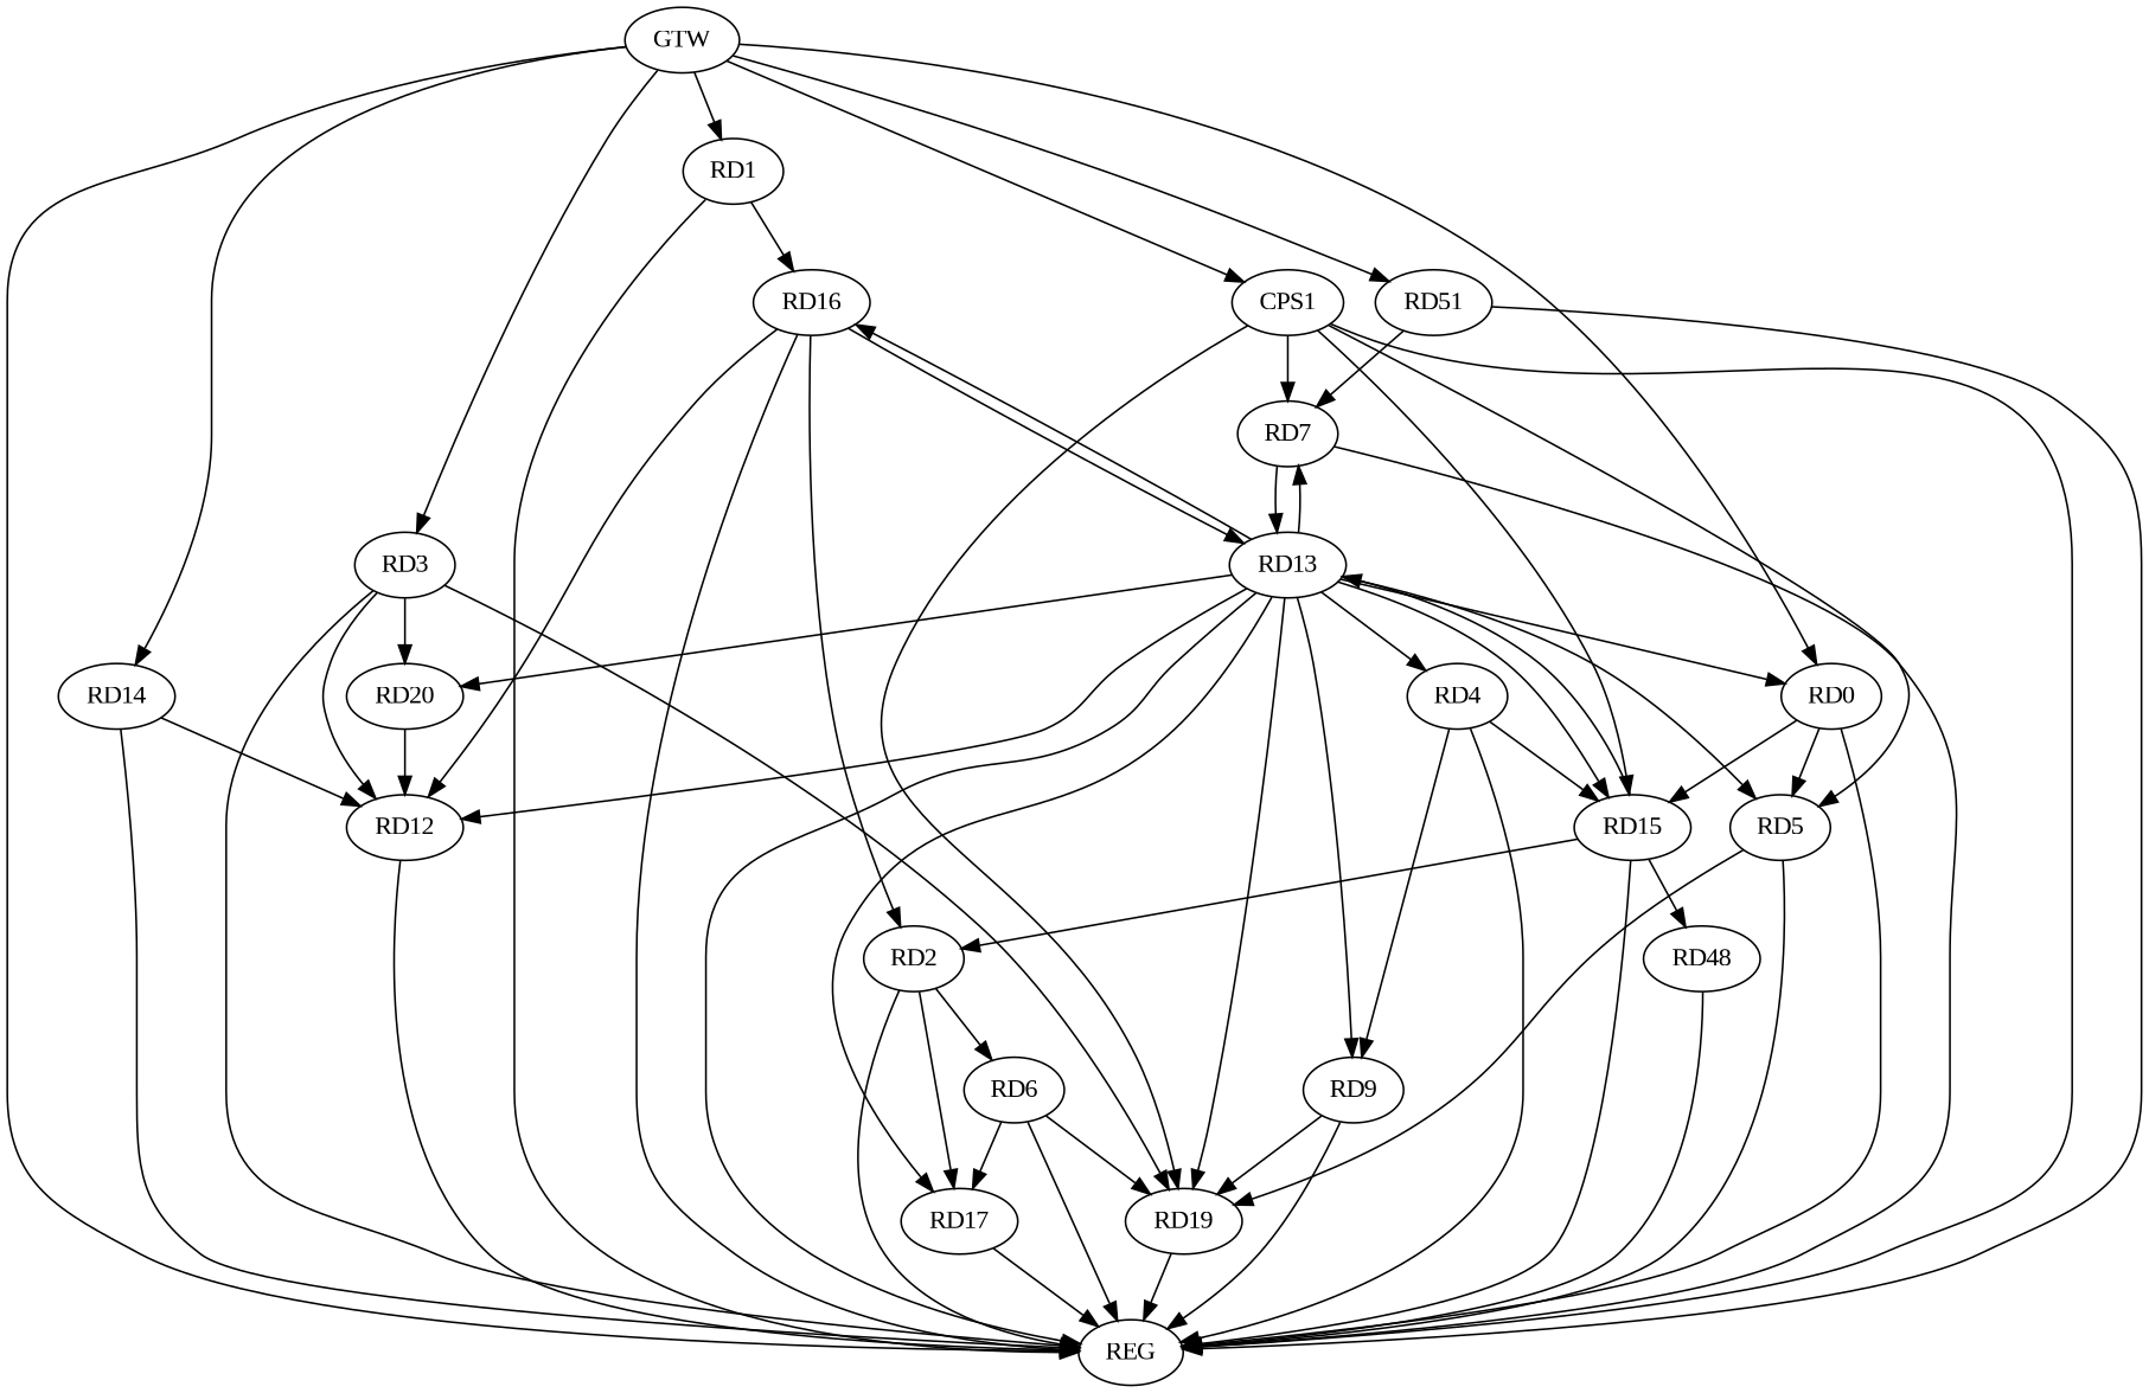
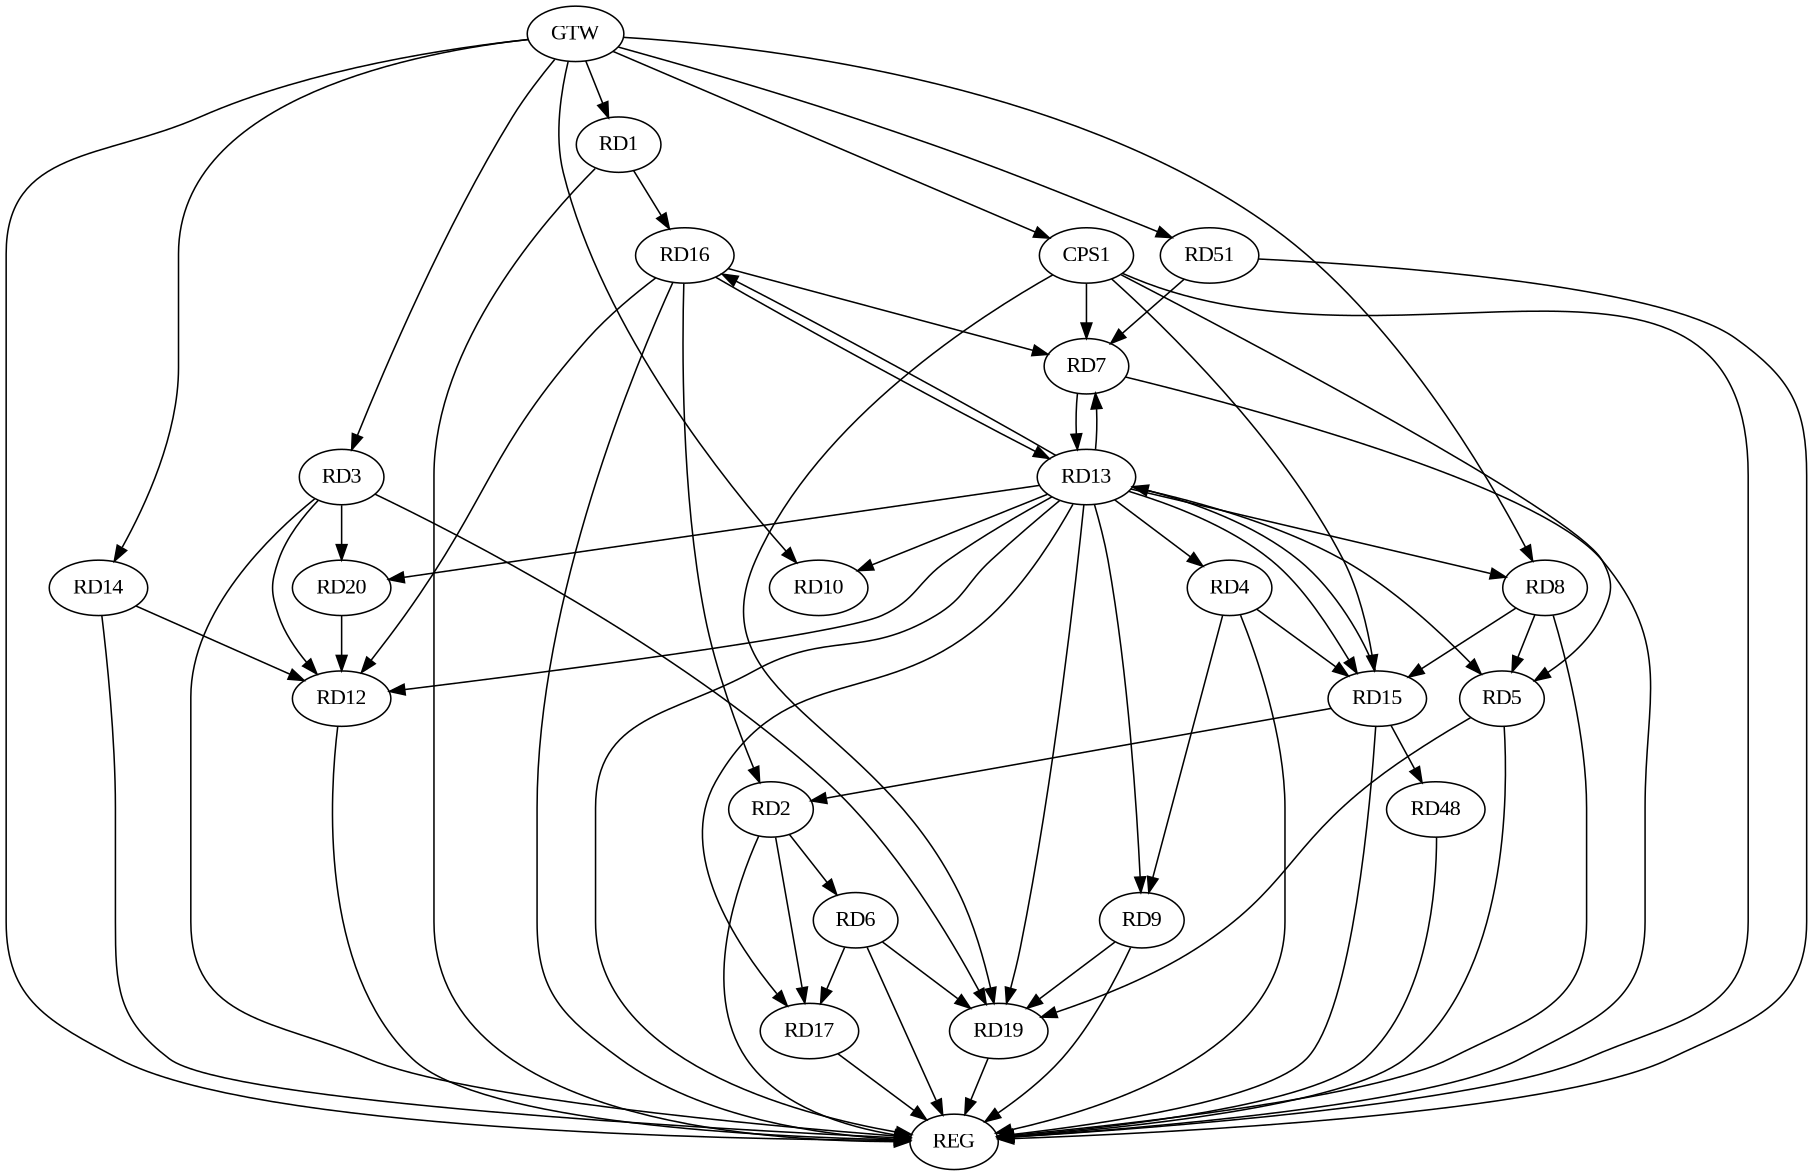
  strict digraph {
    fontname="Liberation Serif"
    node [fontname="Liberation Serif"]
    edge [fontname="Liberation Serif"]
    n1 [label=RD1]
    n2 [label=RD16]
    n3 [label=REG]
    n4 [label=RD2]
    n5 [label=RD12]
    n6 [label=RD7]
    n7 [label=RD13]
    n8 [label=RD6]
    n9 [label=RD17]
    n10 [label=RD19]
    n11 [label=RD3]
    n12 [label=RD20]
    n13 [label=RD4]
    n14 [label=RD9]
    n15 [label=RD15]
    n16 [label=RD48]
    n17 [label=RD5]
-   n18 [label=RD0]
+   n18 [label=RD8]
+   n19 [label=RD10]
    n20 [label=RD51]
    n21 [label=RD14]
    n22 [label=CPS1]
    n23 [label=GTW]
    n1 -> n2
    n1 -> n3
    n2 -> n3
    n2 -> n4
    n2 -> n5
+   n2 -> n6
    n2 -> n7
    n4 -> n3
    n4 -> n8
    n4 -> n9
    n5 -> n3
    n6 -> n3
    n6 -> n7
    n7 -> n2
    n7 -> n3
    n7 -> n5
    n7 -> n6
    n7 -> n9
    n7 -> n10
    n7 -> n12
    n7 -> n13
    n7 -> n14
    n7 -> n15
    n7 -> n17
    n7 -> n18
+   n7 -> n19
    n8 -> n3
    n8 -> n9
    n8 -> n10
    n9 -> n3
    n10 -> n3
    n11 -> n3
    n11 -> n5
    n11 -> n10
    n11 -> n12
    n12 -> n5
    n13 -> n3
    n13 -> n14
    n13 -> n15
    n14 -> n3
    n14 -> n10
    n15 -> n3
    n15 -> n4
    n15 -> n7
    n15 -> n16
    n16 -> n3
    n17 -> n3
    n17 -> n10
    n18 -> n3
    n18 -> n15
    n18 -> n17
    n20 -> n3
    n20 -> n6
    n21 -> n3
    n21 -> n5
    n22 -> n3
    n22 -> n6
    n22 -> n10
    n22 -> n15
    n22 -> n17
    n23 -> n1
    n23 -> n3
    n23 -> n11
    n23 -> n18
+   n23 -> n19
    n23 -> n20
    n23 -> n21
    n23 -> n22
  }
